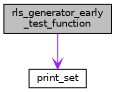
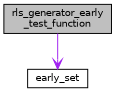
  digraph {
    rankdir=TB
    node [color=black fontname=Helvetica fontsize=10 shape=record style=filled]
    n1 [fillcolor=grey75 fontcolor=black height=0.2 label="rls_generator_early\l_test_function" width=0.4]
-   n2 [fillcolor=white height=0.2 label=print_set width=0.4]
+   n2 [fillcolor=white height=0.2 label=early_set width=0.4]
    n1 -> n2 [color=purple fontname=Helvetica fontsize=10 labelfontname=Helvetica labelfontsize=10 style=solid arrowhead=vee]
  }
